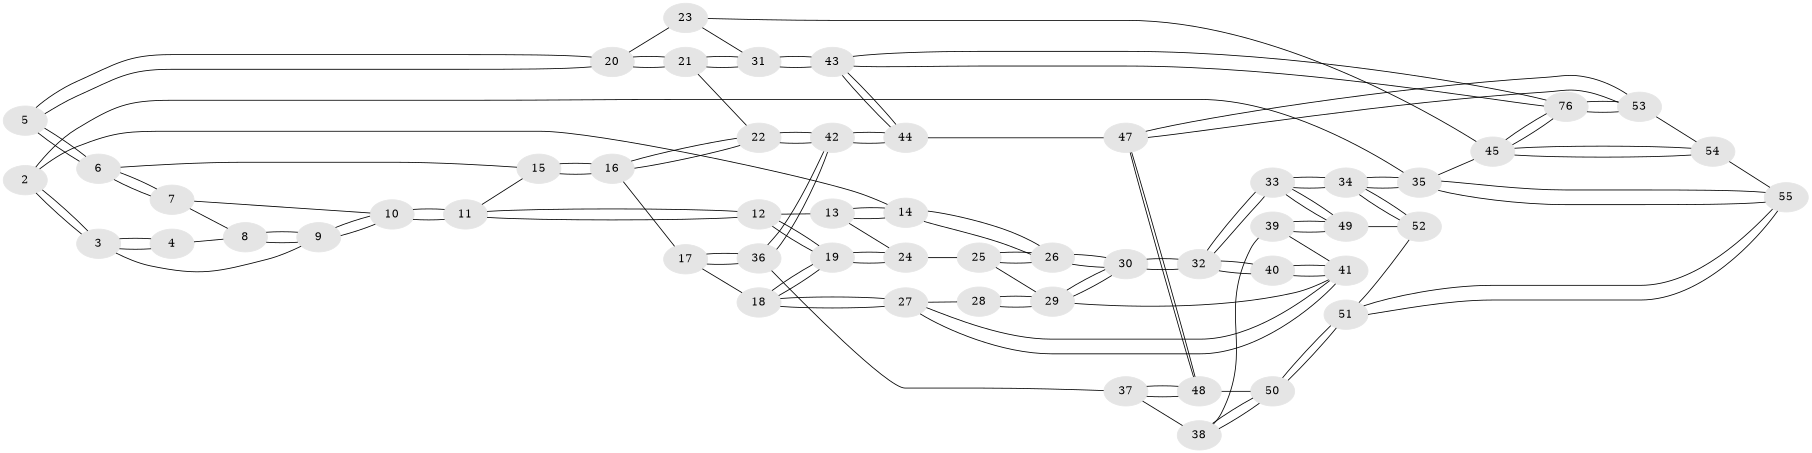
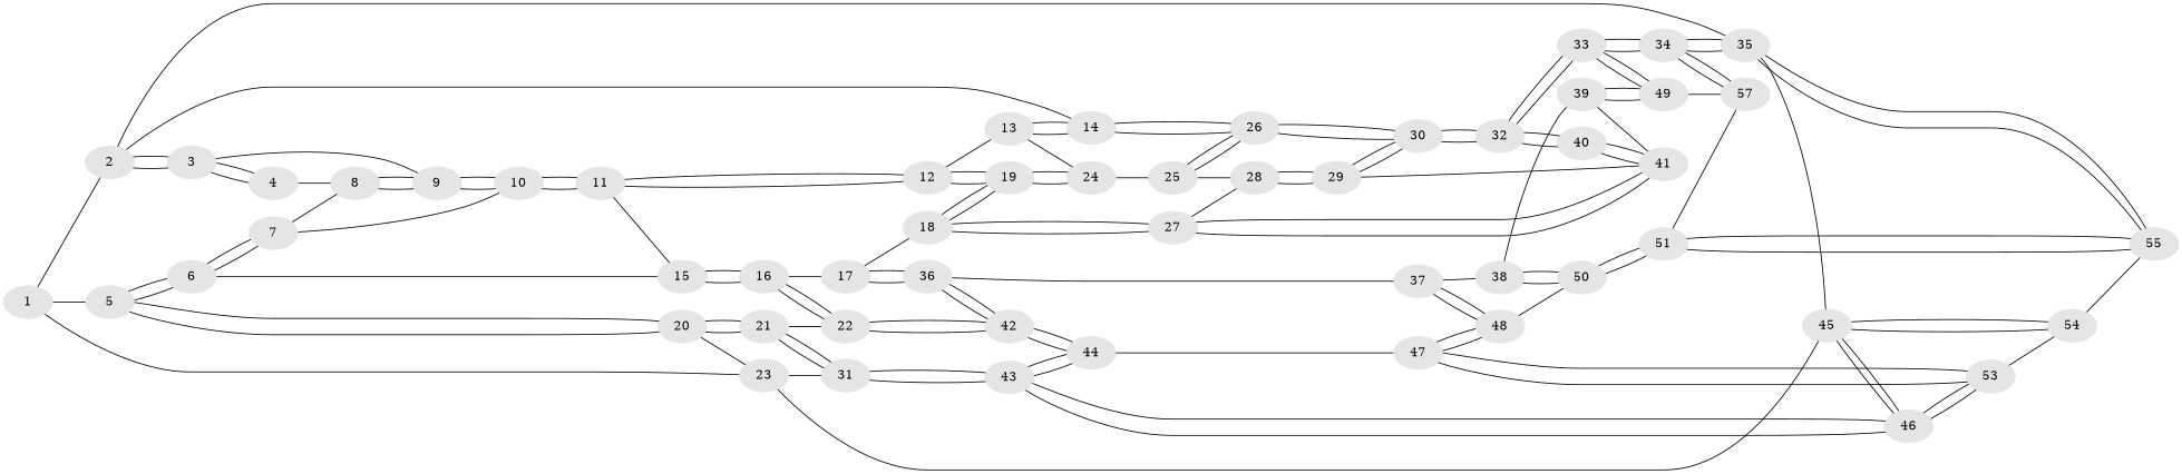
  graph {
    rankdir=LR
    node [color=gray90 style=filled]
+   1
    2
    5
    23
    3
    14
    35
    6
    20
    31
    45
    4
    9
    26
    55
    8
    10
    7
    15
    21
    16
    11
    12
    13
    19
    24
    25
    30
    17
    22
    18
    36
    42
    27
    37
    28
    41
    43
    44
-   46 [label=76]
+   46
    54
    29
    32
    33
    40
    34
    49
-   52
+   52 [label=57]
    38
    48
    39
    50
    51
    47
    53
+   1 -- 2
+   1 -- 5
+   1 -- 23
    2 -- 3
    2 -- 3
    2 -- 14
    2 -- 35
    5 -- 6
    5 -- 6
    5 -- 20
    5 -- 20
    23 -- 31
    23 -- 45
    3 -- 4
    3 -- 4
    3 -- 9
    14 -- 26
    14 -- 26
    35 -- 45
    35 -- 55
    35 -- 55
    6 -- 7
    6 -- 7
    6 -- 15
    20 -- 23
    20 -- 21
    20 -- 21
    31 -- 43
    31 -- 43
    45 -- 46
    45 -- 46
    45 -- 54
    45 -- 54
    4 -- 8
    9 -- 10
    9 -- 10
    26 -- 30
    26 -- 30
    8 -- 9
    8 -- 9
    10 -- 11
    10 -- 11
    7 -- 8
    7 -- 10
    15 -- 16
    15 -- 16
    21 -- 31
    21 -- 31
    21 -- 22
    16 -- 17
    16 -- 22
    16 -- 22
    11 -- 15
    11 -- 12
    11 -- 12
    12 -- 13
    12 -- 19
    12 -- 19
    13 -- 14
    13 -- 14
    13 -- 24
    19 -- 24
    19 -- 24
    24 -- 25
    25 -- 26
    25 -- 26
-   25 -- 29
+   25 -- 28
    30 -- 32
    30 -- 32
    17 -- 18
    17 -- 36
    17 -- 36
    22 -- 42
    22 -- 42
    18 -- 19
    18 -- 19
    18 -- 27
    18 -- 27
    36 -- 42
    36 -- 42
    36 -- 37
    42 -- 44
    42 -- 44
    27 -- 28
    27 -- 41
    27 -- 41
    37 -- 38
    37 -- 48
    37 -- 48
    28 -- 29
    28 -- 29
    43 -- 44
    43 -- 44
    43 -- 46
    43 -- 46
    44 -- 47
    46 -- 53
    46 -- 53
    54 -- 55
    29 -- 30
    29 -- 30
    29 -- 41
    32 -- 33
    32 -- 33
    32 -- 40
    32 -- 40
    33 -- 34
    33 -- 34
    33 -- 49
    33 -- 49
    40 -- 41
    40 -- 41
    34 -- 35
    34 -- 35
    34 -- 52
    34 -- 52
    49 -- 52
    38 -- 39
    38 -- 50
    38 -- 50
    48 -- 50
    39 -- 41
    39 -- 49
    39 -- 49
    50 -- 51
    50 -- 51
    51 -- 55
    51 -- 55
    51 -- 52
    47 -- 48
    47 -- 48
    47 -- 53
    47 -- 53
    53 -- 54
  }
